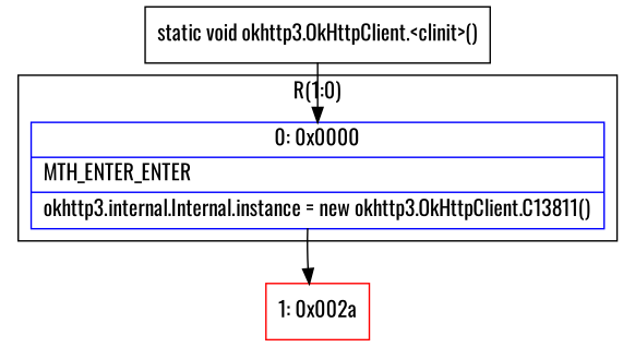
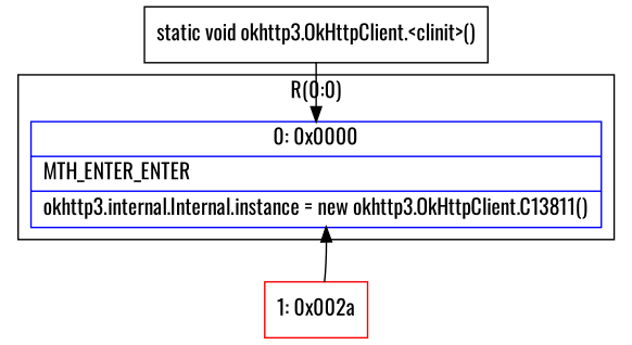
  digraph {
    fontname=Oswald
    node [fontname=Oswald shape=record]
    edge [fontname=Oswald]
    n1 [color=blue label="{0\:\ 0x0000|MTH_ENTER_ENTER\l|okhttp3.internal.Internal.instance = new okhttp3.OkHttpClient.C13811()\l}"]
    n2 [color=red label="{1\:\ 0x002a}"]
    n3 [label="{static void okhttp3.OkHttpClient.\<clinit\>() }"]
    subgraph cluster_1 {
-     label="R(1:0)"
+     label="R(0:0)"
      n1
    }
-   n1 -> n2
+   n2 -> n1
    n3 -> n1
  }
